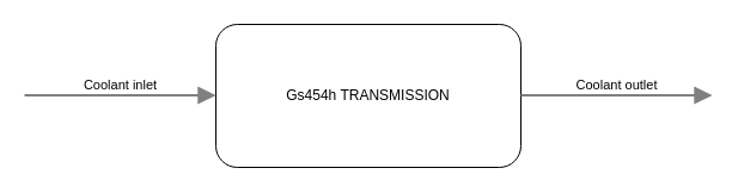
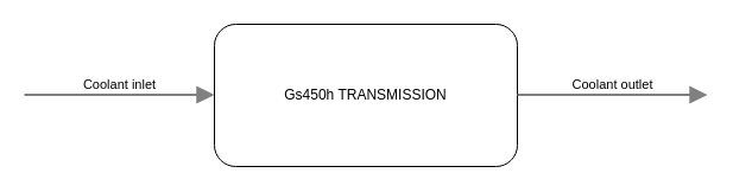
  <mxCell id="0" />
  <mxCell id="1" parent="0" />
- <mxCell id="2" value="Gs454h TRANSMISSION" style="rounded=1;whiteSpace=wrap;html=1;" vertex="1" parent="1"><mxGeometry x="180" y="20" width="255" height="120" as="geometry" /></mxCell>
+ <mxCell id="2" value="Gs450h TRANSMISSION" style="rounded=1;whiteSpace=wrap;html=1;" vertex="1" parent="1"><mxGeometry x="180" y="20" width="255" height="120" as="geometry" /></mxCell>
  <mxCell id="3" value="Coolant inlet" style="edgeStyle=none;html=1;strokeColor=#808080;endArrow=block;endSize=10;dashed=0;verticalAlign=bottom;strokeWidth=2;rounded=0;" edge="1" parent="1"><mxGeometry width="160" relative="1" as="geometry"><mxPoint x="20" y="79.5" as="sourcePoint" /><mxPoint x="180" y="79.5" as="targetPoint" /></mxGeometry></mxCell>
  <mxCell id="4" value="Coolant outlet&lt;br&gt;" style="edgeStyle=none;html=1;strokeColor=#808080;endArrow=block;endSize=10;dashed=0;verticalAlign=bottom;strokeWidth=2;rounded=0;" edge="1" parent="1"><mxGeometry width="160" relative="1" as="geometry"><mxPoint x="435" y="79.5" as="sourcePoint" /><mxPoint x="595" y="79.5" as="targetPoint" /></mxGeometry></mxCell>
